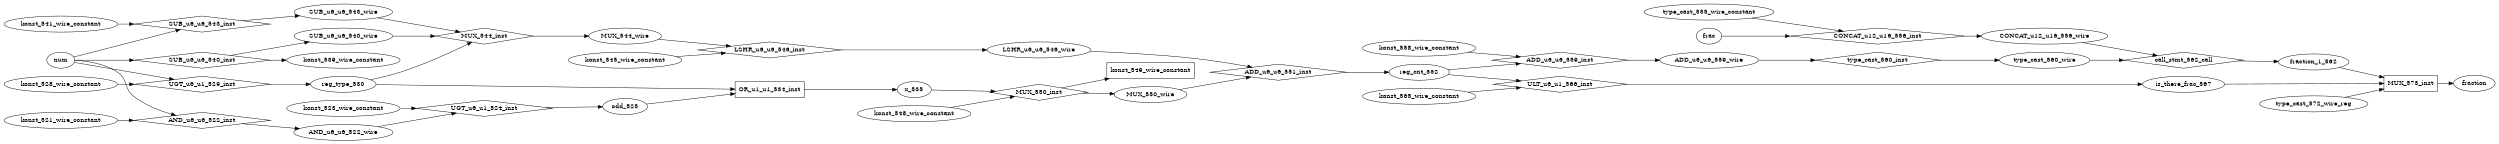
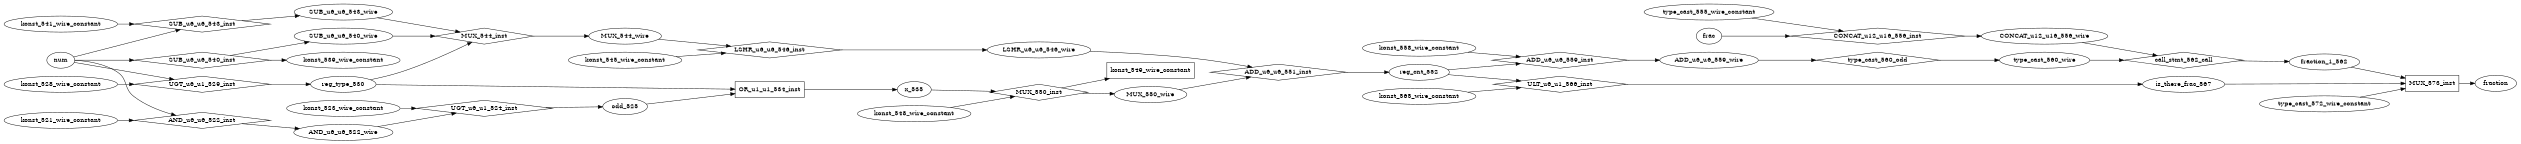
  digraph {
    rankdir=LR
    node [shape=ellipse]
-   type_cast_560_inst [shape=diamond]
+   type_cast_560_inst [shape=diamond label=type_cast_560_odd]
    ADD_u6_u6_559_wire
    type_cast_560_wire
    UGT_u6_u1_524_inst [shape=diamond]
    AND_u6_u6_522_wire
    odd_525
    call_stmt_562_call [shape=diamond]
    CONCAT_u12_u16_556_wire
    fraction_1_562
    ADD_u6_u6_551_inst [shape=diamond]
    LSHR_u6_u6_546_wire
    reg_cnt_552
    LSHR_u6_u6_546_inst [shape=diamond]
    MUX_544_wire
    MUX_550_wire
    MUX_544_inst [shape=diamond]
    SUB_u6_u6_540_wire
    SUB_u6_u6_543_wire
    MUX_573_inst [shape=rectangle]
    fraction [shape=""]
    is_there_frac_567
    AND_u6_u6_522_inst [shape=diamond]
    konst_521_wire_constant
    konst_523_wire_constant
    UGT_u6_u1_529_inst [shape=diamond]
    konst_528_wire_constant
    reg_type_530
    SUB_u6_u6_540_inst [shape=diamond]
    konst_539_wire_constant
    SUB_u6_u6_543_inst [shape=diamond]
    konst_541_wire_constant
    konst_545_wire_constant
    MUX_550_inst [shape=diamond]
    konst_548_wire_constant
    konst_549_wire_constant [shape=box]
    ADD_u6_u6_559_inst [shape=diamond]
    konst_558_wire_constant
    ULT_u6_u1_566_inst [shape=diamond]
    konst_565_wire_constant
    OR_u1_u1_534_inst [shape=rectangle]
    x_535
    CONCAT_u12_u16_556_inst [shape=diamond]
    type_cast_555_wire_constant
-   type_cast_572_wire_constant [label=type_cast_572_wire_reg]
+   type_cast_572_wire_constant
    num [shape=""]
    frac [shape=""]
    type_cast_560_inst -> type_cast_560_wire
    ADD_u6_u6_559_wire -> type_cast_560_inst
    type_cast_560_wire -> call_stmt_562_call
    UGT_u6_u1_524_inst -> odd_525
    AND_u6_u6_522_wire -> UGT_u6_u1_524_inst
    odd_525 -> OR_u1_u1_534_inst
    call_stmt_562_call -> fraction_1_562
    CONCAT_u12_u16_556_wire -> call_stmt_562_call
    fraction_1_562 -> MUX_573_inst
    ADD_u6_u6_551_inst -> reg_cnt_552
    LSHR_u6_u6_546_wire -> ADD_u6_u6_551_inst
    reg_cnt_552 -> ADD_u6_u6_559_inst
    reg_cnt_552 -> ULT_u6_u1_566_inst
    LSHR_u6_u6_546_inst -> LSHR_u6_u6_546_wire
    MUX_544_wire -> LSHR_u6_u6_546_inst
    MUX_550_wire -> ADD_u6_u6_551_inst
    MUX_544_inst -> MUX_544_wire
    SUB_u6_u6_540_wire -> MUX_544_inst
    SUB_u6_u6_543_wire -> MUX_544_inst
    MUX_573_inst -> fraction
    is_there_frac_567 -> MUX_573_inst
    AND_u6_u6_522_inst -> AND_u6_u6_522_wire
    konst_521_wire_constant -> AND_u6_u6_522_inst
    konst_523_wire_constant -> UGT_u6_u1_524_inst
    UGT_u6_u1_529_inst -> reg_type_530
    konst_528_wire_constant -> UGT_u6_u1_529_inst
    reg_type_530 -> MUX_544_inst
    reg_type_530 -> OR_u1_u1_534_inst
    SUB_u6_u6_540_inst -> SUB_u6_u6_540_wire
    SUB_u6_u6_540_inst -> konst_539_wire_constant
    SUB_u6_u6_543_inst -> SUB_u6_u6_543_wire
    konst_541_wire_constant -> SUB_u6_u6_543_inst
    konst_545_wire_constant -> LSHR_u6_u6_546_inst
    MUX_550_inst -> MUX_550_wire
    MUX_550_inst -> konst_549_wire_constant
    konst_548_wire_constant -> MUX_550_inst
    ADD_u6_u6_559_inst -> ADD_u6_u6_559_wire
    konst_558_wire_constant -> ADD_u6_u6_559_inst
    ULT_u6_u1_566_inst -> is_there_frac_567
    konst_565_wire_constant -> ULT_u6_u1_566_inst
    OR_u1_u1_534_inst -> x_535
    x_535 -> MUX_550_inst
    CONCAT_u12_u16_556_inst -> CONCAT_u12_u16_556_wire
    type_cast_555_wire_constant -> CONCAT_u12_u16_556_inst
    type_cast_572_wire_constant -> MUX_573_inst
    num -> AND_u6_u6_522_inst
    num -> UGT_u6_u1_529_inst
    num -> SUB_u6_u6_540_inst
    num -> SUB_u6_u6_543_inst
    frac -> CONCAT_u12_u16_556_inst
  }
